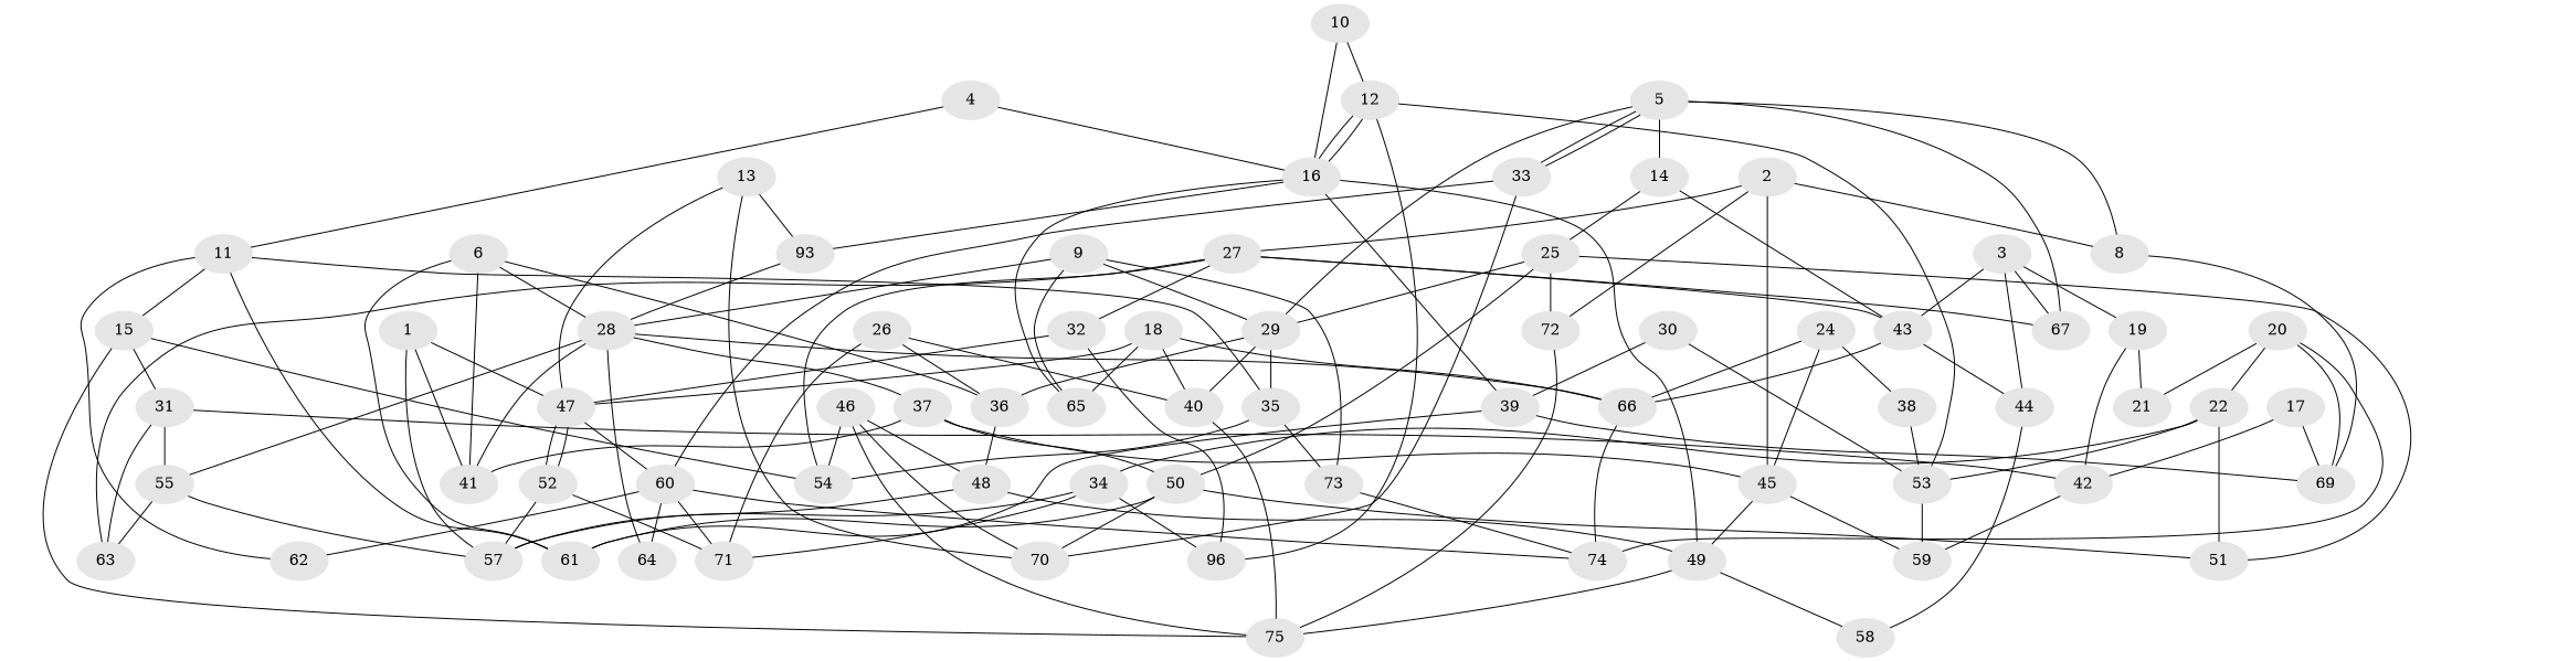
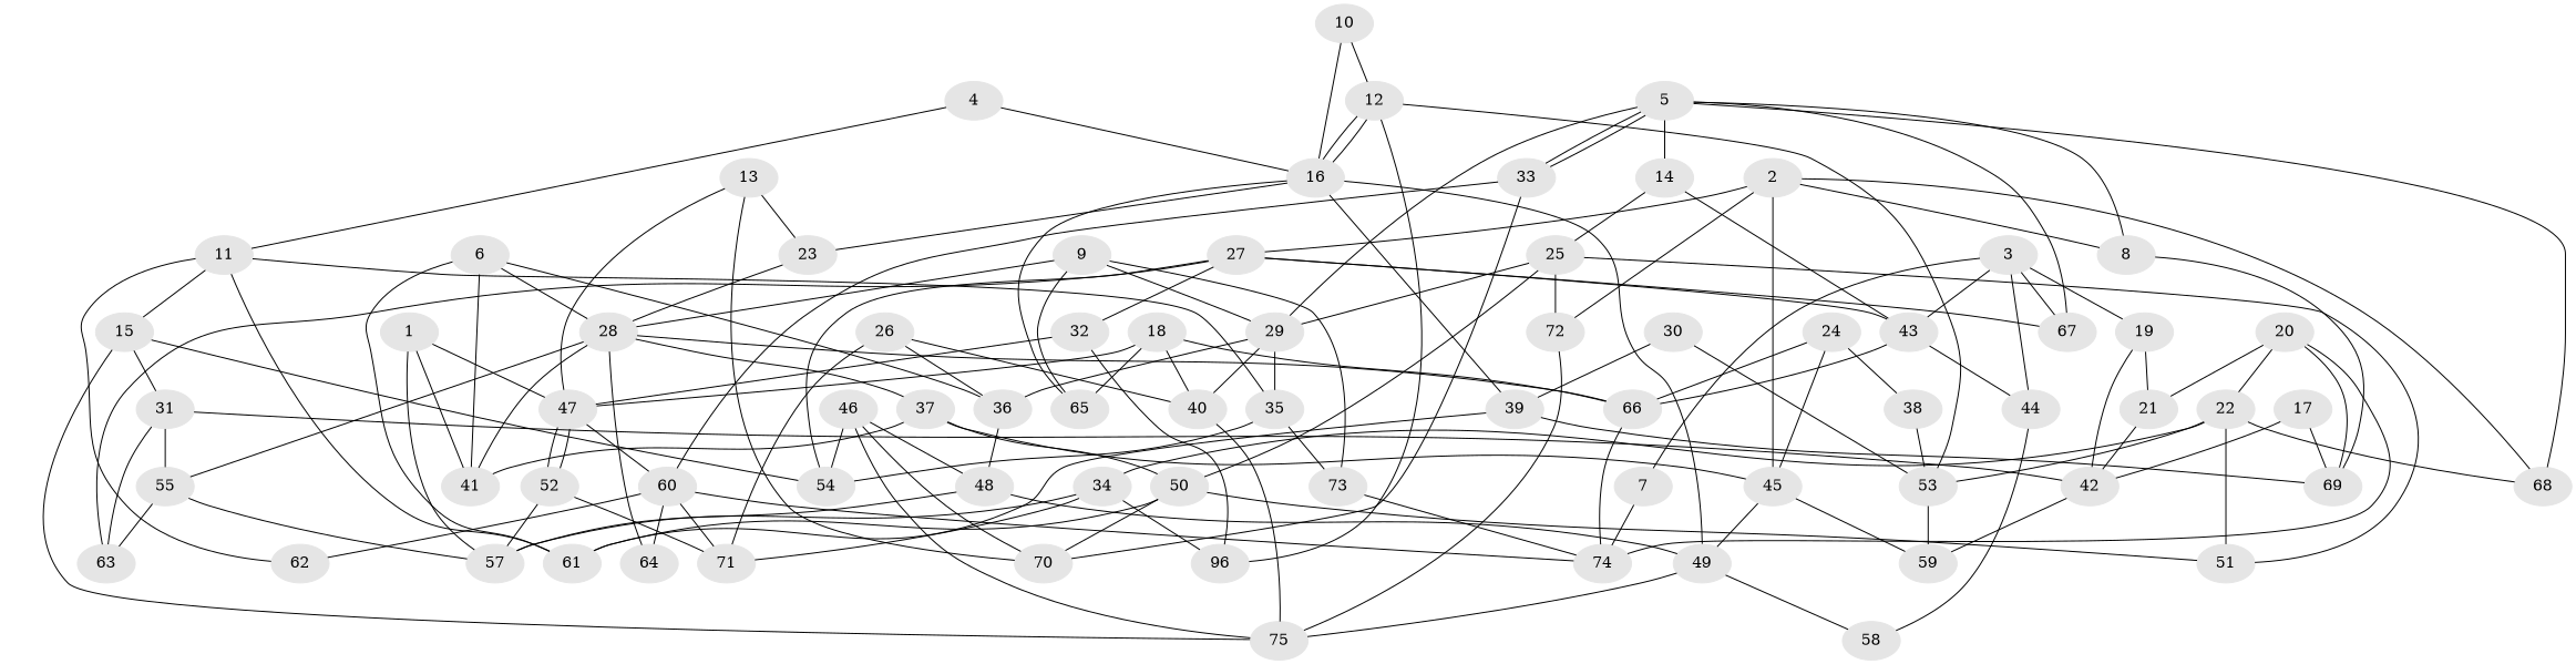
  graph {
    node [color=gray90 style=filled]
    1
    41
    47
    57
    60
    52
    2
    8
    27
    45
+   68
    72
    69
    43
    67
    54
    32
    63
    49
    59
    75
    3
+   7
    19
    44
    74
    42
    21
    66
    58
    4
    11
    16
    61
    15
    35
    62
    65
-   23 [label=93]
+   23
    39
    5
    14
    29
    33
    25
    36
    40
    70
    6
    28
    17
    37
    55
    64
    48
    9
    73
    10
    12
    53
    n61 [label=96]
    31
    13
    51
    50
    18
    20
    22
    34
    71
    24
    38
    26
    30
    46
    1 -- 41
    1 -- 47
    1 -- 57
    47 -- 60
    47 -- 52
    47 -- 52
    60 -- 74
    60 -- 62
    60 -- 64
    60 -- 71
    52 -- 57
    52 -- 71
    2 -- 8
    2 -- 27
    2 -- 45
+   2 -- 68
    2 -- 72
    8 -- 69
    27 -- 43
    27 -- 67
    27 -- 54
    27 -- 32
    27 -- 63
    45 -- 49
    45 -- 59
    72 -- 75
    43 -- 44
    43 -- 66
    32 -- 47
    32 -- n61
    49 -- 75
    49 -- 58
    3 -- 43
    3 -- 67
+   3 -- 7
    3 -- 19
    3 -- 44
+   7 -- 74
    19 -- 42
    19 -- 21
    44 -- 58
    42 -- 59
+   21 -- 42
    66 -- 74
    4 -- 11
    4 -- 16
    11 -- 61
    11 -- 15
    11 -- 35
    11 -- 62
    16 -- 49
    16 -- 65
    16 -- 23
    16 -- 39
    15 -- 54
    15 -- 75
    15 -- 31
    35 -- 54
    35 -- 73
    23 -- 28
    39 -- 69
    39 -- 61
    5 -- 8
+   5 -- 68
    5 -- 67
    5 -- 14
    5 -- 29
    5 -- 33
    5 -- 33
    14 -- 43
    14 -- 25
    29 -- 35
    29 -- 36
    29 -- 40
    33 -- 60
    33 -- 70
    25 -- 72
    25 -- 29
    25 -- 51
    25 -- 50
    36 -- 48
    40 -- 75
    6 -- 41
    6 -- 61
    6 -- 36
    6 -- 28
    28 -- 41
    28 -- 66
    28 -- 37
    28 -- 55
    28 -- 64
    17 -- 69
    17 -- 42
    37 -- 41
    37 -- 45
    37 -- 50
    55 -- 57
    55 -- 63
    48 -- 57
    48 -- 49
    9 -- 65
    9 -- 29
    9 -- 28
    9 -- 73
    73 -- 74
    10 -- 16
    10 -- 12
    12 -- 16
    12 -- 16
    12 -- 53
    12 -- n61
    53 -- 59
    31 -- 63
    31 -- 42
    31 -- 55
    13 -- 47
    13 -- 23
    13 -- 70
    50 -- 61
    50 -- 70
    50 -- 51
    18 -- 47
    18 -- 66
    18 -- 65
    18 -- 40
    20 -- 69
    20 -- 74
    20 -- 21
    20 -- 22
+   22 -- 68
    22 -- 53
    22 -- 51
    22 -- 34
    34 -- 57
    34 -- n61
    34 -- 71
    24 -- 45
    24 -- 66
    24 -- 38
    38 -- 53
    26 -- 36
    26 -- 40
    26 -- 71
    30 -- 39
    30 -- 53
    46 -- 54
    46 -- 75
    46 -- 70
    46 -- 48
  }
